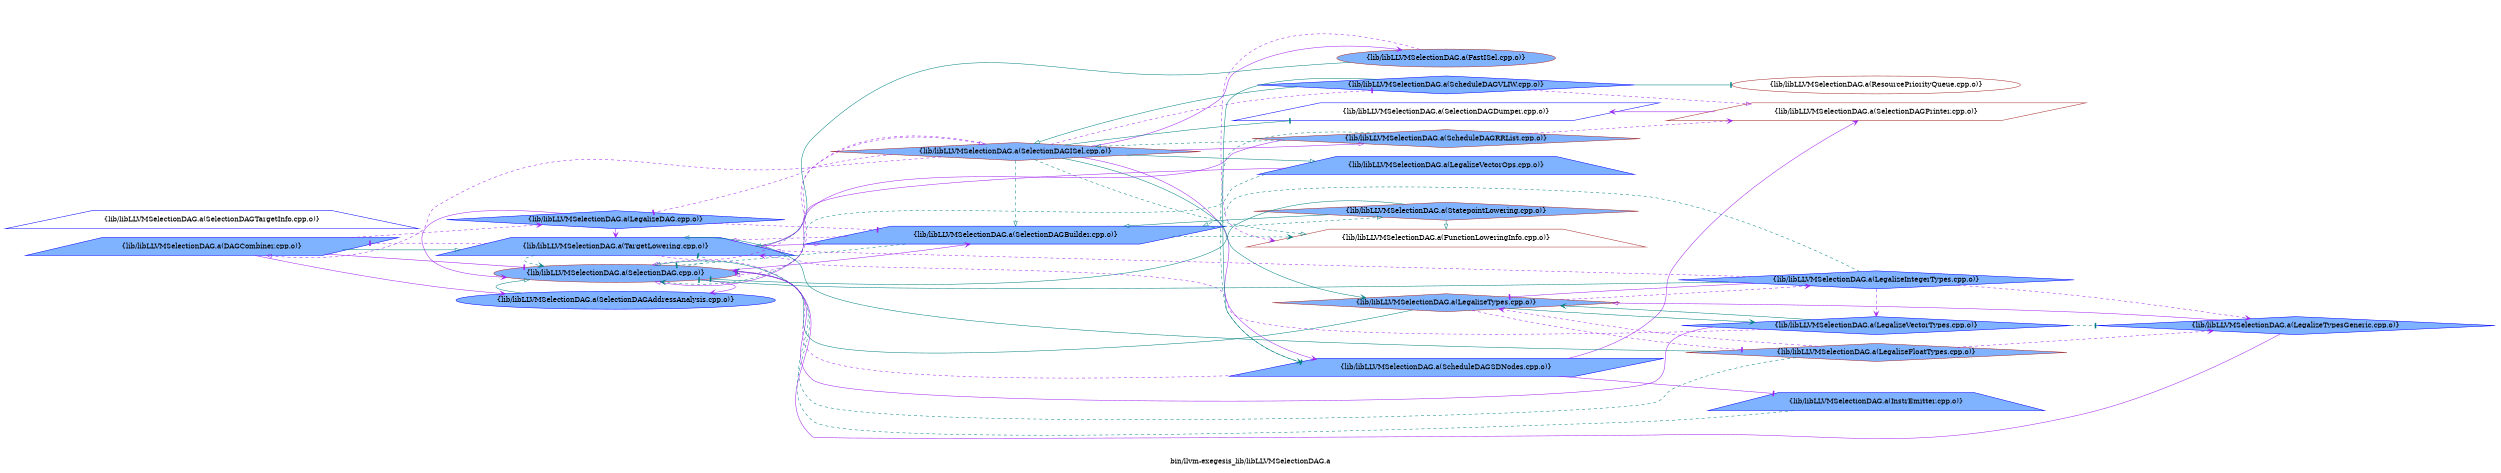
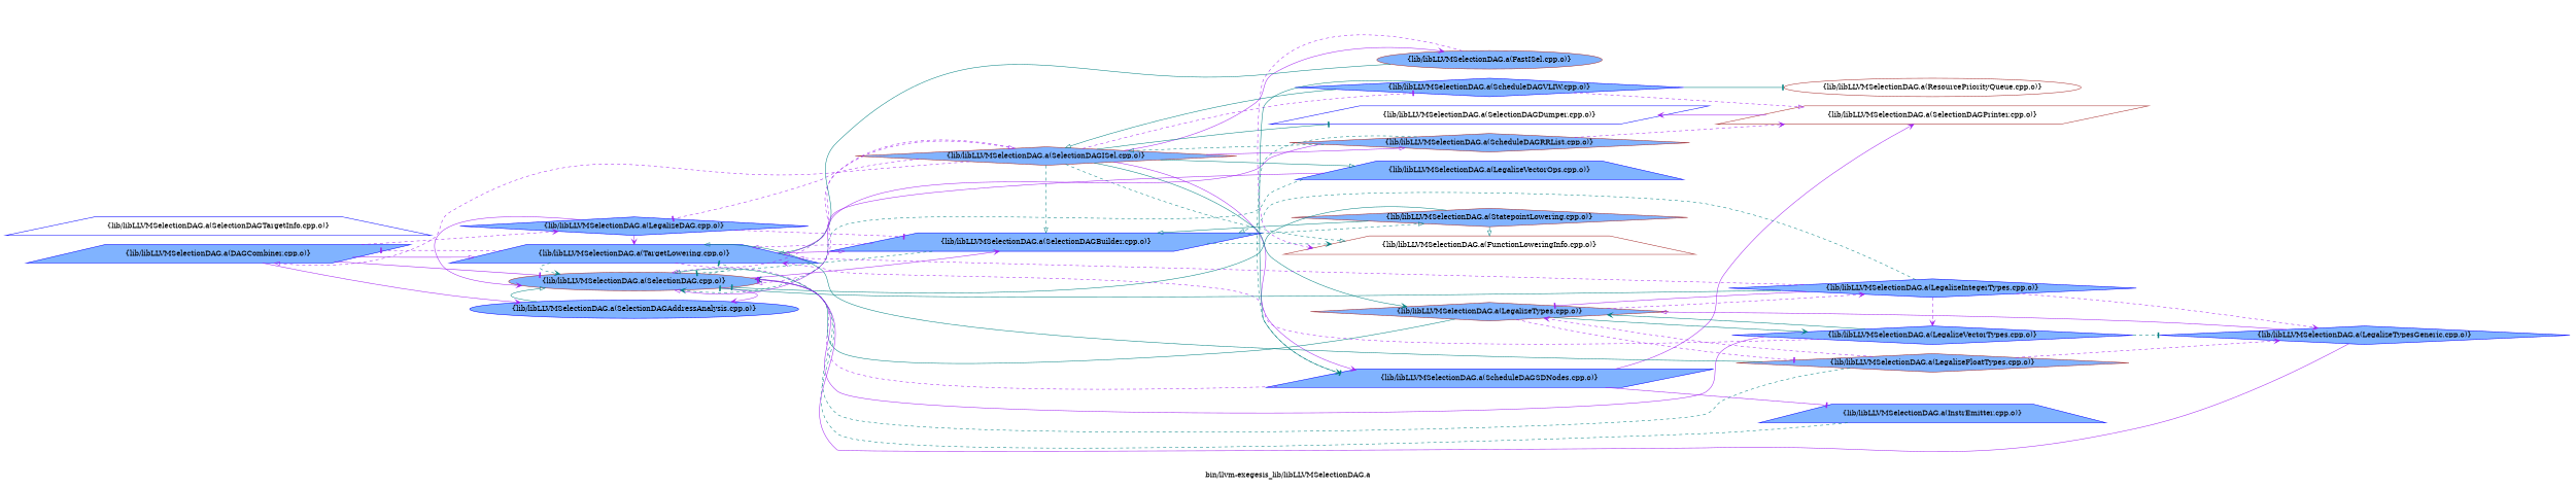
  digraph {
    fontname="DejaVu Serif"
    label="bin/llvm-exegesis_lib/libLLVMSelectionDAG.a"
    rankdir=LR
    node [color=blue fillcolor="0.600000 0.5 1" fontname="DejaVu Serif" group=1 shape=diamond style=filled]
    edge [arrowhead=vee color=purple fontname="DejaVu Serif" style=solid]
    n1 [label="{lib/libLLVMSelectionDAG.a(DAGCombiner.cpp.o)}" shape=parallelogram]
    n2 [label="{lib/libLLVMSelectionDAG.a(LegalizeDAG.cpp.o)}"]
    n3 [color=brown label="{lib/libLLVMSelectionDAG.a(SelectionDAG.cpp.o)}" shape=ellipse]
    n4 [label="{lib/libLLVMSelectionDAG.a(SelectionDAGAddressAnalysis.cpp.o)}" shape=ellipse]
    n5 [label="{lib/libLLVMSelectionDAG.a(TargetLowering.cpp.o)}" shape=trapezium]
    n6 [label="{lib/libLLVMSelectionDAG.a(SelectionDAGBuilder.cpp.o)}" shape=parallelogram]
    n7 [color=brown label="{lib/libLLVMSelectionDAG.a(SelectionDAGISel.cpp.o)}"]
    n8 [color=brown group=0 label="{lib/libLLVMSelectionDAG.a(FunctionLoweringInfo.cpp.o)}" shape=trapezium fillcolor="" style=""]
    n9 [color=brown label="{lib/libLLVMSelectionDAG.a(StatepointLowering.cpp.o)}"]
    n10 [color=brown label="{lib/libLLVMSelectionDAG.a(FastISel.cpp.o)}" shape=ellipse]
    n11 [color=brown label="{lib/libLLVMSelectionDAG.a(ScheduleDAGRRList.cpp.o)}"]
    n12 [label="{lib/libLLVMSelectionDAG.a(ScheduleDAGSDNodes.cpp.o)}" shape=parallelogram]
    n13 [label="{lib/libLLVMSelectionDAG.a(ScheduleDAGVLIW.cpp.o)}"]
    n14 [group=0 label="{lib/libLLVMSelectionDAG.a(SelectionDAGDumper.cpp.o)}" shape=parallelogram fillcolor="" style=""]
    n15 [color=brown label="{lib/libLLVMSelectionDAG.a(LegalizeTypes.cpp.o)}"]
    n16 [label="{lib/libLLVMSelectionDAG.a(LegalizeVectorOps.cpp.o)}" shape=trapezium]
    n17 [color=brown group=0 label="{lib/libLLVMSelectionDAG.a(SelectionDAGPrinter.cpp.o)}" shape=parallelogram fillcolor="" style=""]
    n18 [label="{lib/libLLVMSelectionDAG.a(InstrEmitter.cpp.o)}" shape=trapezium]
    n19 [color=brown group=0 label="{lib/libLLVMSelectionDAG.a(ResourcePriorityQueue.cpp.o)}" shape=ellipse fillcolor="" style=""]
    n20 [color=brown label="{lib/libLLVMSelectionDAG.a(LegalizeFloatTypes.cpp.o)}"]
    n21 [label="{lib/libLLVMSelectionDAG.a(LegalizeVectorTypes.cpp.o)}"]
    n22 [label="{lib/libLLVMSelectionDAG.a(LegalizeIntegerTypes.cpp.o)}"]
    n23 [label="{lib/libLLVMSelectionDAG.a(LegalizeTypesGeneric.cpp.o)}"]
    n24 [group=0 label="{lib/libLLVMSelectionDAG.a(SelectionDAGTargetInfo.cpp.o)}" shape=trapezium fillcolor="" style=""]
    subgraph sub_1 {
      rank=same
      n1
    }
    subgraph sub_2 {
      rank=same
      n2
      n3
      n4
      n5
    }
    subgraph sub_3 {
      rank=same
      n6
      n7
    }
    subgraph sub_4 {
      rank=same
      n8
      n9
      n10
      n11
      n12
      n13
      n14
      n15
      n16
    }
    subgraph sub_5 {
      rank=same
      n17
      n18
      n19
      n20
      n21
      n22
    }
    n1 -> n2 [style=dashed]
    n1 -> n3 [arrowhead=tee]
    n1 -> n4
-   n1 -> n5 [arrowhead=onormal color=teal]
+   n1 -> n5 [arrowhead=onormal]
    n2 -> n3
    n2 -> n5
    n2 -> n6 [arrowhead=tee style=dashed]
    n3 -> n4
    n3 -> n5 [arrowhead=tee color=teal style=dashed]
    n3 -> n6
    n4 -> n3 [arrowhead=onormal color=teal]
    n5 -> n1 [arrowhead=tee style=dashed]
    n5 -> n3 [color=teal style=dashed]
    n5 -> n6 [arrowhead=onormal]
    n5 -> n7 [arrowhead=onormal style=dashed]
    n6 -> n3 [arrowhead=tee color=teal style=dashed]
    n6 -> n5 [arrowhead=onormal style=dashed]
    n6 -> n8 [color=teal style=dashed]
    n6 -> n9 [arrowhead=onormal color=teal style=dashed]
    n7 -> n1 [arrowhead=onormal style=dashed]
    n7 -> n2 [arrowhead=tee style=dashed]
    n7 -> n3 [arrowhead=onormal style=dashed]
    n7 -> n6 [arrowhead=onormal color=teal style=dashed]
    n7 -> n8 [arrowhead=onormal color=teal style=dashed]
    n7 -> n10
    n7 -> n11 [arrowhead=onormal]
    n7 -> n12
    n7 -> n13 [arrowhead=tee style=dashed]
    n7 -> n14 [arrowhead=tee color=teal]
    n7 -> n15 [color=teal]
    n7 -> n16 [arrowhead=onormal color=teal]
    n9 -> n3 [arrowhead=tee color=teal]
    n9 -> n6 [arrowhead=onormal color=teal]
    n9 -> n8 [arrowhead=onormal color=teal]
    n10 -> n5 [arrowhead=onormal color=teal]
    n10 -> n8 [style=dashed]
    n11 -> n3 [arrowhead=onormal]
    n11 -> n7 [arrowhead=onormal color=teal style=dashed]
    n11 -> n12 [arrowhead=tee color=teal style=dashed]
    n11 -> n17 [style=dashed]
    n12 -> n3 [arrowhead=onormal style=dashed]
    n12 -> n17
    n12 -> n18 [arrowhead=tee]
    n13 -> n7 [arrowhead=onormal color=teal]
    n13 -> n12 [color=teal]
    n13 -> n17 [arrowhead=onormal style=dashed]
    n13 -> n19 [arrowhead=tee color=teal]
    n15 -> n3 [arrowhead=onormal color=teal]
    n15 -> n20 [arrowhead=tee style=dashed]
    n15 -> n21 [color=teal]
    n15 -> n22 [style=dashed]
    n16 -> n3 [color=teal style=dashed]
    n16 -> n5 [arrowhead=onormal]
    n17 -> n14
    n18 -> n3 [color=teal style=dashed]
    n20 -> n3 [color=teal style=dashed]
    n20 -> n5 [arrowhead=onormal color=teal]
    n20 -> n15 [style=dashed]
    n20 -> n23 [style=dashed]
    n21 -> n3 [arrowhead=tee]
    n21 -> n5 [style=dashed]
    n21 -> n15 [color=teal]
    n21 -> n23 [arrowhead=tee color=teal style=dashed]
    n22 -> n3 [arrowhead=tee color=teal]
    n22 -> n5 [arrowhead=onormal style=dashed]
    n22 -> n6 [arrowhead=onormal color=teal style=dashed]
    n22 -> n15 [arrowhead=tee]
    n22 -> n21 [style=dashed]
    n22 -> n23 [style=dashed]
    n23 -> n3
    n23 -> n15 [arrowhead=onormal]
  }
